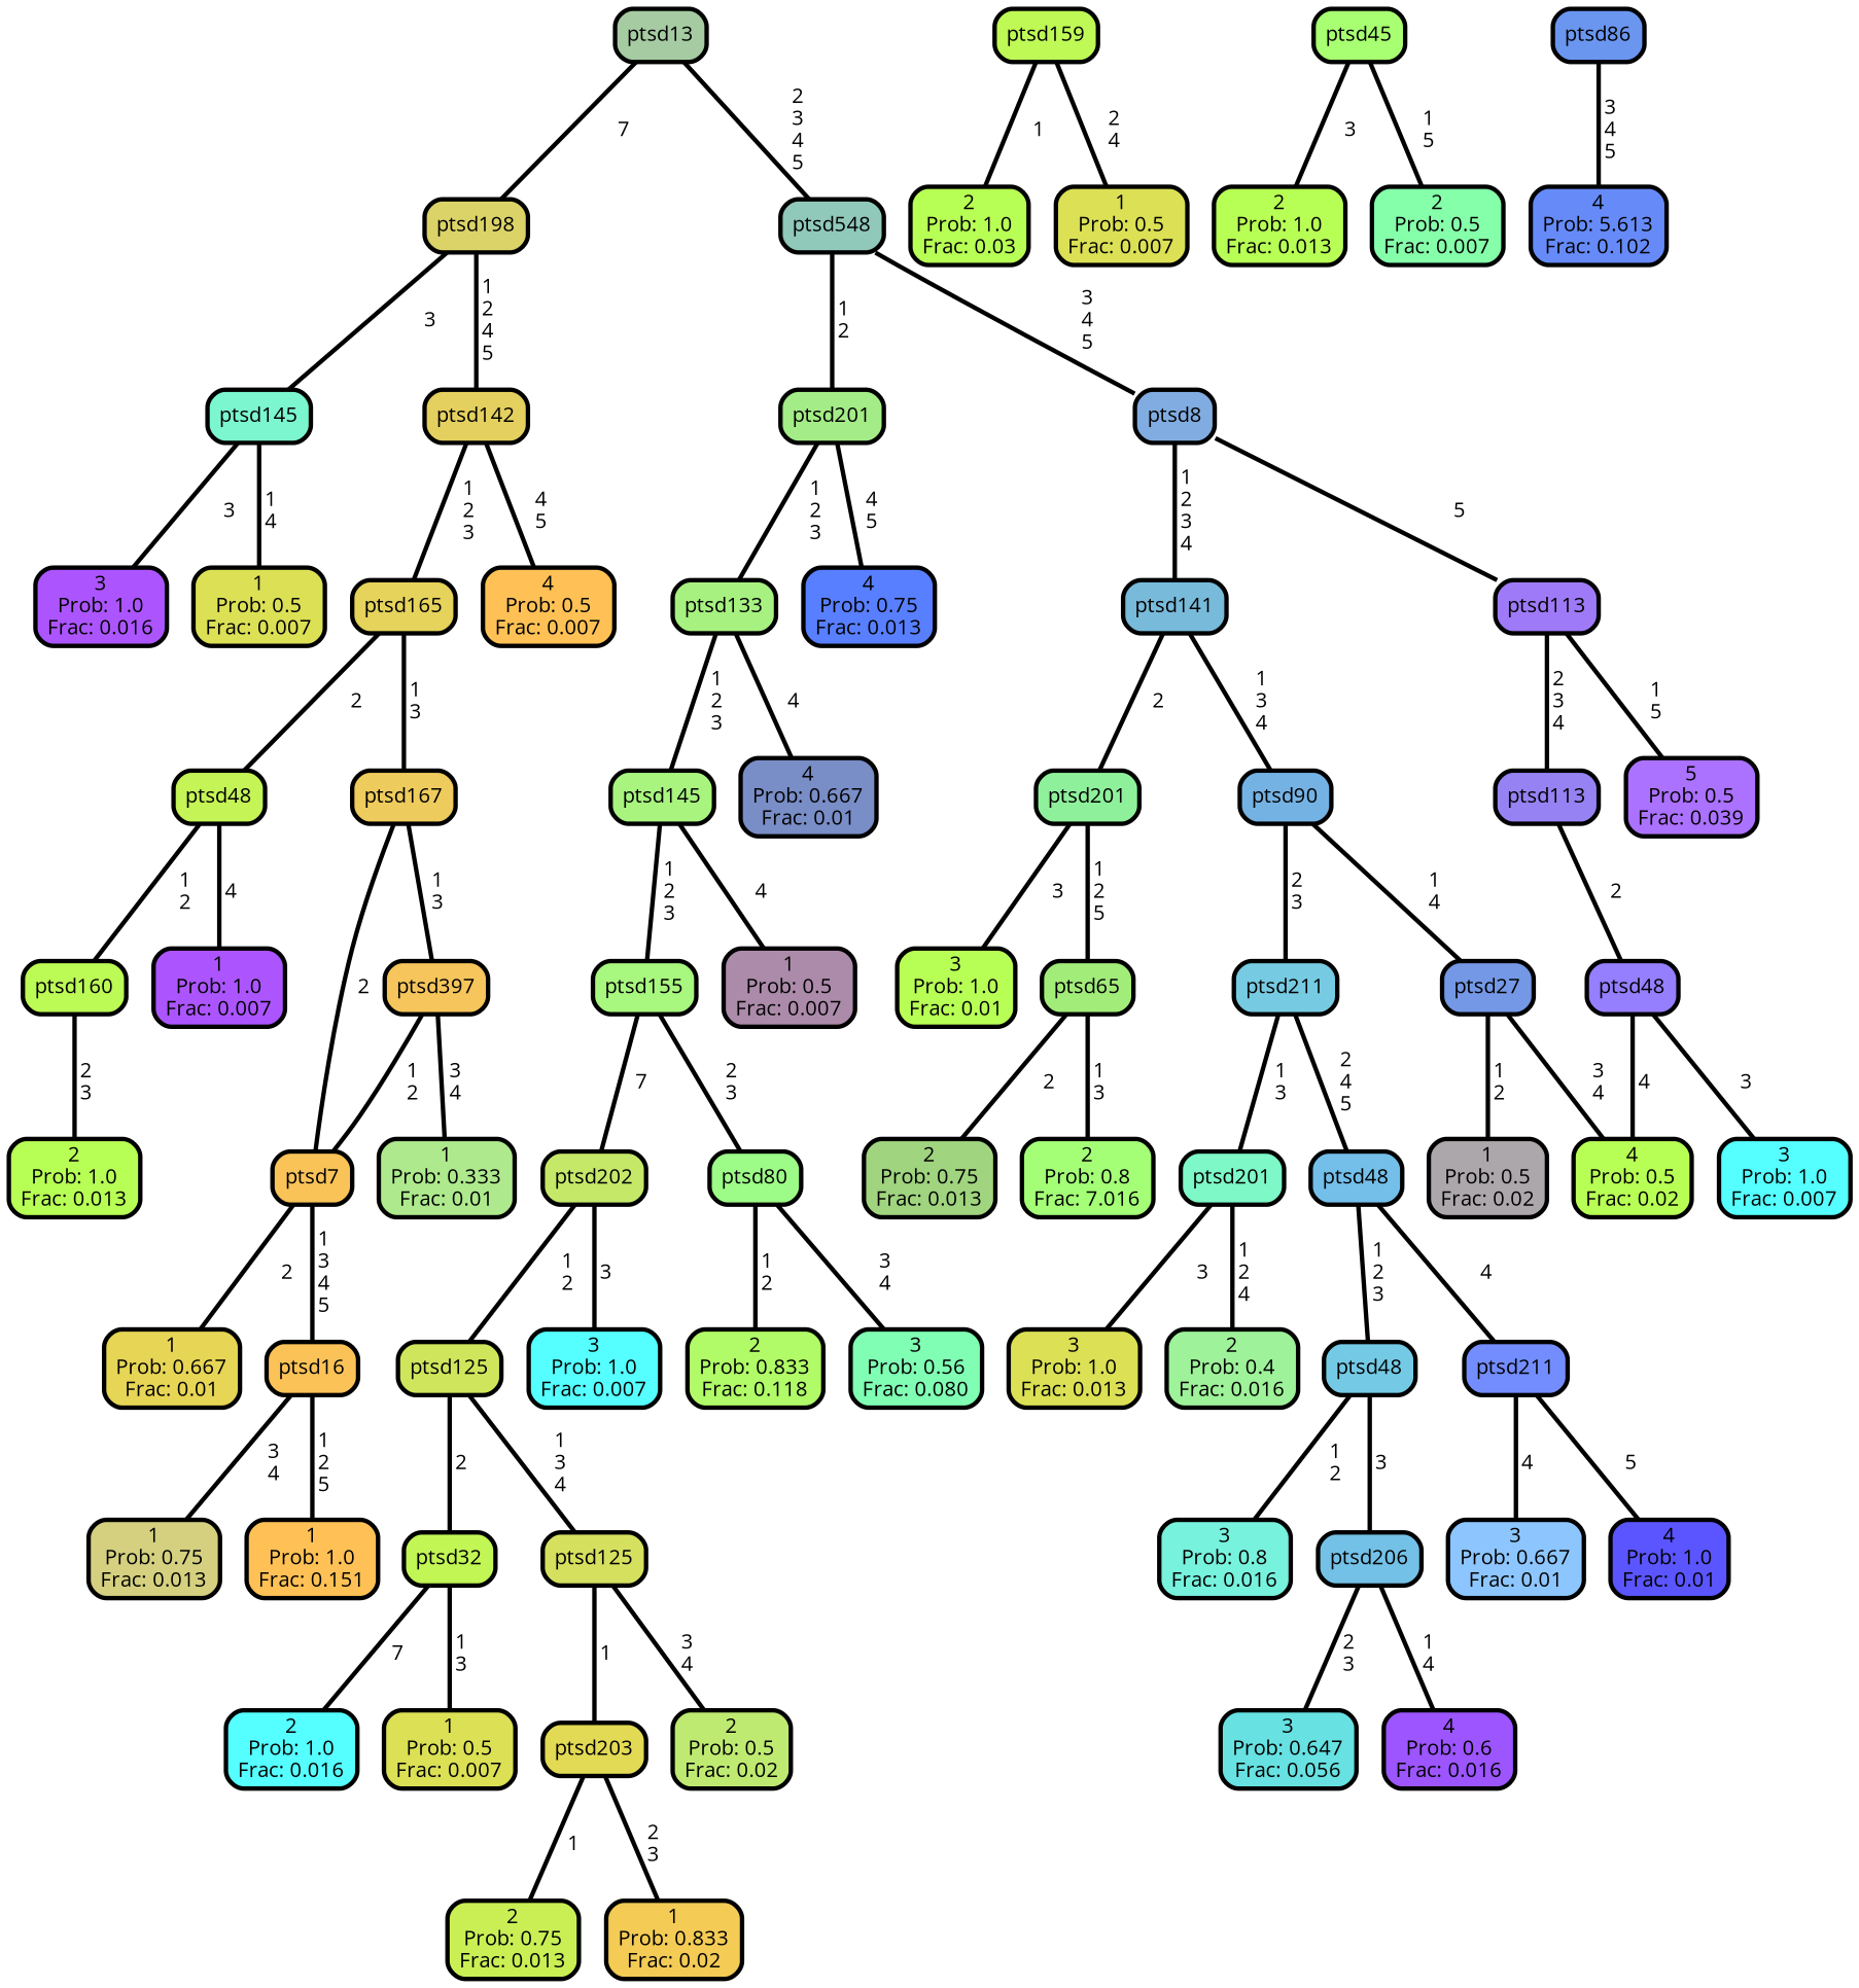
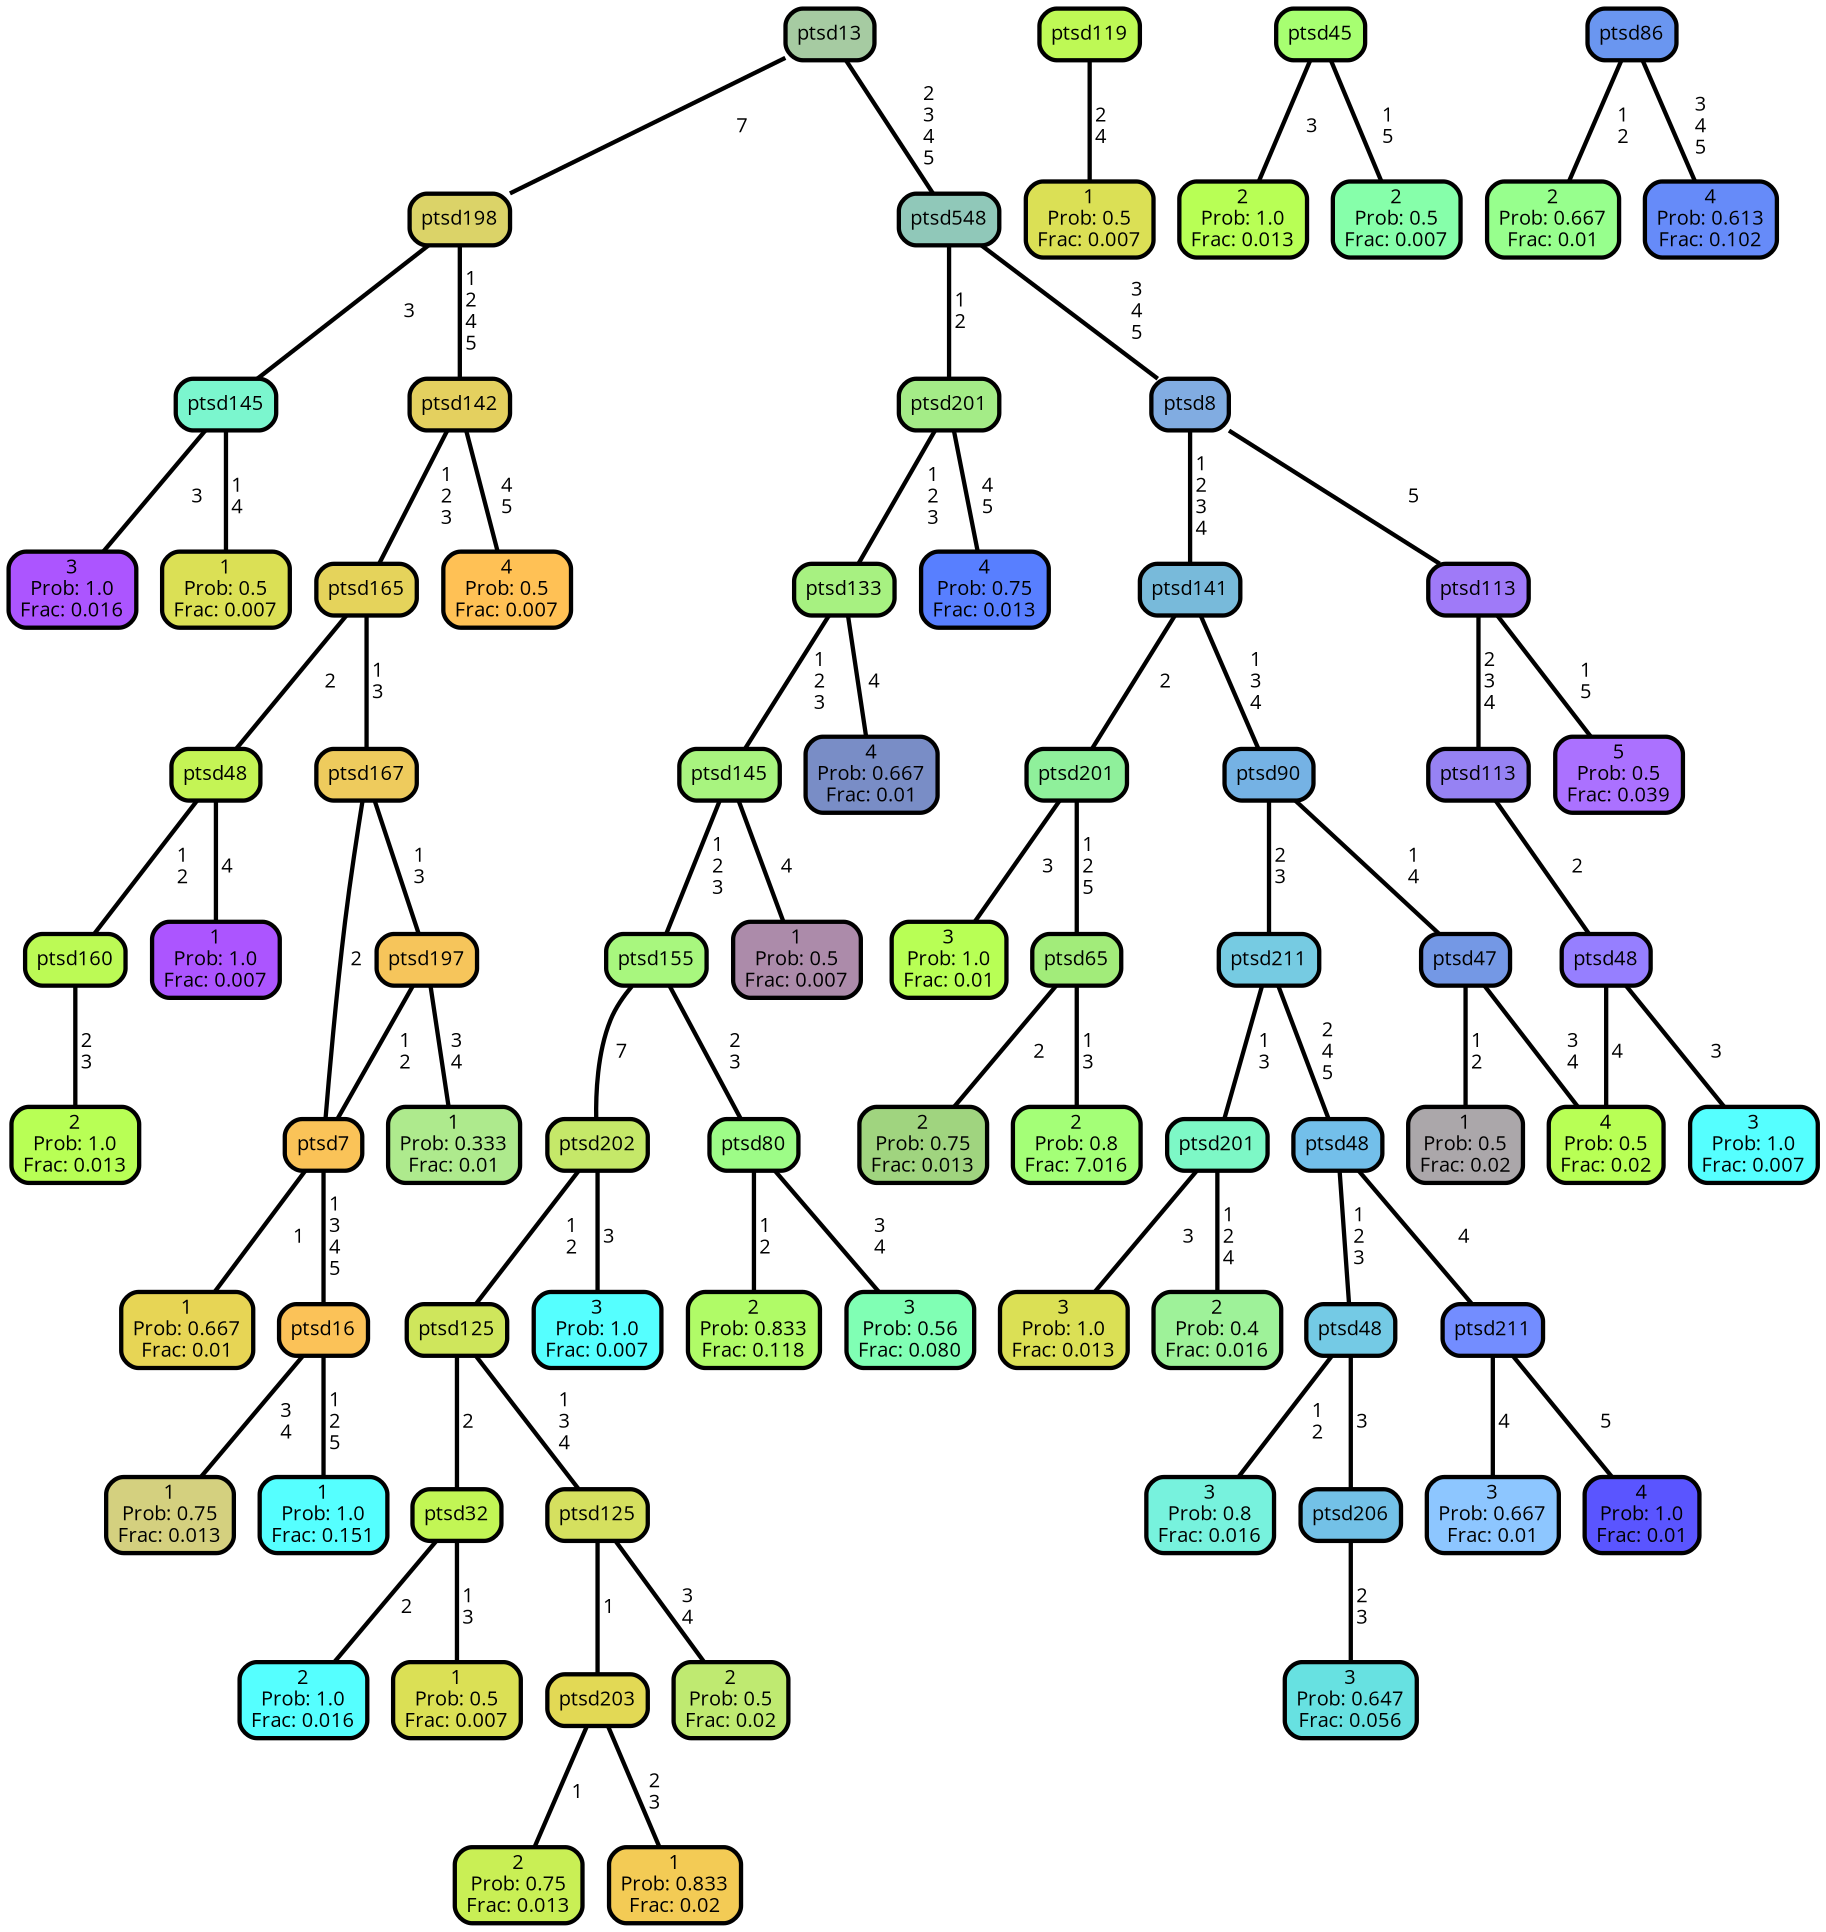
  graph {
    fontname="Open Sans"
    ranksep="0 equally"
    splines=straight
    node [color=black fillcolor="#b8ff55" fontcolor=black fontname="Open Sans" penwidth=3 shape=box style="filled, rounded"]
    edge [color=black fontname="Open Sans" penwidth=3]
    n1 [fillcolor="#ac55ff" label="3\nProb: 1.0\nFrac: 0.016"]
    n2 [fillcolor="#7bf6ce" label=ptsd145]
    n3 [fillcolor="#dbe055" label="1\nProb: 0.5\nFrac: 0.007"]
    n4 [fillcolor="#dbd368" label=ptsd198]
    n5 [fillcolor="#e4d05f" label=ptsd142]
    n6 [fillcolor="#e5d35b" label=ptsd165]
    n7 [fillcolor="#ffc155" label="4\nProb: 0.5\nFrac: 0.007"]
    n8 [label="2\nProb: 1.0\nFrac: 0.013"]
    n9 [fillcolor="#bcfa55" label=ptsd160]
-   n10 [fillcolor="#bef955" label=ptsd159]
-   n11 [label="2\nProb: 1.0\nFrac: 0.03"]
+   n10 [fillcolor="#bef955" label=ptsd119]
    n12 [fillcolor="#dbe055" label="1\nProb: 0.5\nFrac: 0.007"]
    n13 [fillcolor="#c4f455" label=ptsd48]
    n14 [fillcolor="#ac55ff" label="1\nProb: 1.0\nFrac: 0.007"]
    n15 [fillcolor="#eecb5d" label=ptsd167]
-   n16 [fillcolor="#f6c55b" label=ptsd397]
+   n16 [fillcolor="#f6c55b" label=ptsd197]
    n17 [fillcolor="#fac358" label=ptsd7]
    n18 [label="2\nProb: 1.0\nFrac: 0.013"]
    n19 [fillcolor="#a7ff71" label=ptsd45]
    n20 [fillcolor="#86ffaa" label="2\nProb: 0.5\nFrac: 0.007"]
    n21 [fillcolor="#aeea8d" label="1\nProb: 0.333\nFrac: 0.01"]
    n22 [fillcolor="#e7d555" label="1\nProb: 0.667\nFrac: 0.01"]
    n23 [fillcolor="#fbc258" label=ptsd16]
    n24 [fillcolor="#d4d07f" label="1\nProb: 0.75\nFrac: 0.013"]
-   n25 [fillcolor="#ffc155" label="1\nProb: 1.0\nFrac: 0.151"]
+   n25 [fillcolor="#55ffff" label="1\nProb: 1.0\nFrac: 0.151"]
    n26 [fillcolor="#a6cba2" label=ptsd13]
    n27 [fillcolor="#90c8b9" label=ptsd548]
    n28 [fillcolor="#a4ec87" label=ptsd201]
    n29 [fillcolor="#81ace1" label=ptsd8]
    n30 [fillcolor="#55ffff" label="2\nProb: 1.0\nFrac: 0.016"]
    n31 [fillcolor="#c2f655" label=ptsd32]
    n32 [fillcolor="#dbe055" label="1\nProb: 0.5\nFrac: 0.007"]
    n33 [fillcolor="#cfe65c" label=ptsd125]
    n34 [fillcolor="#d5e05f" label=ptsd125]
    n35 [fillcolor="#e2d955" label=ptsd203]
    n36 [fillcolor="#bfea71" label="2\nProb: 0.5\nFrac: 0.02"]
    n37 [fillcolor="#c9ef55" label="2\nProb: 0.75\nFrac: 0.013"]
    n38 [fillcolor="#f3cb55" label="1\nProb: 0.833\nFrac: 0.02"]
    n39 [fillcolor="#c5e869" label=ptsd202]
    n40 [fillcolor="#55ffff" label="3\nProb: 1.0\nFrac: 0.007"]
    n41 [fillcolor="#a8f77e" label=ptsd155]
    n42 [fillcolor="#9dfc87" label=ptsd80]
    n43 [fillcolor="#b0fb67" label="2\nProb: 0.833\nFrac: 0.118"]
    n44 [fillcolor="#80ffb4" label="3\nProb: 0.56\nFrac: 0.080"]
    n45 [fillcolor="#a8f47f" label=ptsd145]
    n46 [fillcolor="#ac8baa" label="1\nProb: 0.5\nFrac: 0.007"]
    n47 [fillcolor="#a7f181" label=ptsd133]
    n48 [fillcolor="#798dc6" label="4\nProb: 0.667\nFrac: 0.01"]
    n49 [fillcolor="#587fff" label="4\nProb: 0.75\nFrac: 0.013"]
    n50 [fillcolor="#78bada" label=ptsd141]
    n51 [fillcolor="#9f7af8" label=ptsd113]
    n52 [label="3\nProb: 1.0\nFrac: 0.01"]
    n53 [fillcolor="#8ff09b" label=ptsd201]
    n54 [fillcolor="#a2ec7a" label=ptsd65]
    n55 [fillcolor="#a0d47f" label="2\nProb: 0.75\nFrac: 0.013"]
    n56 [fillcolor="#a4ff77" label="2\nProb: 0.8\nFrac: 7.016"]
    n57 [fillcolor="#75b2e4" label=ptsd90]
    n58 [fillcolor="#76cbe2" label=ptsd211]
-   n59 [fillcolor="#7498e5" label=ptsd27]
+   n59 [fillcolor="#7498e5" label=ptsd47]
    n60 [fillcolor="#dbe055" label="3\nProb: 1.0\nFrac: 0.013"]
    n61 [fillcolor="#7df8c6" label=ptsd201]
    n62 [fillcolor="#9ef299" label="2\nProb: 0.4\nFrac: 0.016"]
    n63 [fillcolor="#73bfea" label=ptsd48]
    n64 [fillcolor="#74cae5" label=ptsd48]
    n65 [fillcolor="#738dff" label=ptsd211]
    n66 [fillcolor="#77f2dd" label="3\nProb: 0.8\nFrac: 0.016"]
    n67 [fillcolor="#73c1e7" label=ptsd206]
    n68 [fillcolor="#67e1e1" label="3\nProb: 0.647\nFrac: 0.056"]
-   n69 [fillcolor="#9c55ff" label="4\nProb: 0.6\nFrac: 0.016"]
    n70 [fillcolor="#8dc6ff" label="3\nProb: 0.667\nFrac: 0.01"]
    n71 [fillcolor="#5a55ff" label="4\nProb: 1.0\nFrac: 0.01"]
    n72 [fillcolor="#aba7aa" label="1\nProb: 0.5\nFrac: 0.02"]
    n73 [label="4\nProb: 0.5\nFrac: 0.02"]
    n74 [fillcolor="#6a96f0" label=ptsd86]
-   n76 [fillcolor="#668bf9" label="4\nProb: 5.613\nFrac: 0.102"]
+   n75 [fillcolor="#97ff8d" label="2\nProb: 0.667\nFrac: 0.01"]
+   n76 [fillcolor="#668bf9" label="4\nProb: 0.613\nFrac: 0.102"]
    n77 [fillcolor="#9682f3" label=ptsd113]
    n78 [fillcolor="#ab71ff" label="5\nProb: 0.5\nFrac: 0.039"]
    n79 [fillcolor="#55ffff" label="3\nProb: 1.0\nFrac: 0.007"]
    n80 [fillcolor="#967fff" label=ptsd48]
    subgraph sub_1 {
      rank=same
    }
    n2 -- n1 [label=" 3"]
    n2 -- n3 [label=" 1\n 4"]
    n4 -- n2 [label=" 3"]
    n4 -- n5 [label=" 1\n 2\n 4\n 5"]
    n5 -- n6 [label=" 1\n 2\n 3"]
    n5 -- n7 [label=" 4\n 5"]
    n6 -- n13 [label=" 2"]
    n6 -- n15 [label=" 1\n 3"]
    n9 -- n8 [label=" 2\n 3"]
-   n10 -- n11 [label=" 1"]
    n10 -- n12 [label=" 2\n 4"]
    n13 -- n9 [label=" 1\n 2"]
    n13 -- n14 [label=" 4"]
    n15 -- n16 [label=" 1\n 3"]
    n15 -- n17 [label=" 2"]
    n16 -- n17 [label=" 1\n 2"]
    n16 -- n21 [label=" 3\n 4"]
-   n17 -- n22 [label=" 2"]
+   n17 -- n22 [label=" 1"]
    n17 -- n23 [label=" 1\n 3\n 4\n 5"]
    n19 -- n18 [label=" 3"]
    n19 -- n20 [label=" 1\n 5"]
    n23 -- n24 [label=" 3\n 4"]
    n23 -- n25 [label=" 1\n 2\n 5"]
    n26 -- n4 [label=" 7"]
    n26 -- n27 [label=" 2\n 3\n 4\n 5"]
    n27 -- n28 [label=" 1\n 2"]
    n27 -- n29 [label=" 3\n 4\n 5"]
    n28 -- n47 [label=" 1\n 2\n 3"]
    n28 -- n49 [label=" 4\n 5"]
    n29 -- n50 [label=" 1\n 2\n 3\n 4"]
    n29 -- n51 [label=" 5"]
-   n31 -- n30 [label=" 7"]
+   n31 -- n30 [label=" 2"]
    n31 -- n32 [label=" 1\n 3"]
    n33 -- n31 [label=" 2"]
    n33 -- n34 [label=" 1\n 3\n 4"]
    n34 -- n35 [label=" 1"]
    n34 -- n36 [label=" 3\n 4"]
    n35 -- n37 [label=" 1"]
    n35 -- n38 [label=" 2\n 3"]
    n39 -- n33 [label=" 1\n 2"]
    n39 -- n40 [label=" 3"]
    n41 -- n39 [label=" 7"]
    n41 -- n42 [label=" 2\n 3"]
    n42 -- n43 [label=" 1\n 2"]
    n42 -- n44 [label=" 3\n 4"]
    n45 -- n41 [label=" 1\n 2\n 3"]
    n45 -- n46 [label=" 4"]
    n47 -- n45 [label=" 1\n 2\n 3"]
    n47 -- n48 [label=" 4"]
    n50 -- n53 [label=" 2"]
    n50 -- n57 [label=" 1\n 3\n 4"]
    n51 -- n77 [label=" 2\n 3\n 4"]
    n51 -- n78 [label=" 1\n 5"]
    n53 -- n52 [label=" 3"]
    n53 -- n54 [label=" 1\n 2\n 5"]
    n54 -- n55 [label=" 2"]
    n54 -- n56 [label=" 1\n 3"]
    n57 -- n58 [label=" 2\n 3"]
    n57 -- n59 [label=" 1\n 4"]
    n58 -- n61 [label=" 1\n 3"]
    n58 -- n63 [label=" 2\n 4\n 5"]
    n59 -- n72 [label=" 1\n 2"]
    n59 -- n73 [label=" 3\n 4"]
    n61 -- n60 [label=" 3"]
    n61 -- n62 [label=" 1\n 2\n 4"]
    n63 -- n64 [label=" 1\n 2\n 3"]
    n63 -- n65 [label=" 4"]
    n64 -- n66 [label=" 1\n 2"]
    n64 -- n67 [label=" 3"]
    n65 -- n70 [label=" 4"]
    n65 -- n71 [label=" 5"]
    n67 -- n68 [label=" 2\n 3"]
-   n67 -- n69 [label=" 1\n 4"]
+   n74 -- n75 [label=" 1\n 2"]
    n74 -- n76 [label=" 3\n 4\n 5"]
    n77 -- n80 [label=" 2"]
    n80 -- n73 [label=" 4"]
    n80 -- n79 [label=" 3"]
  }
